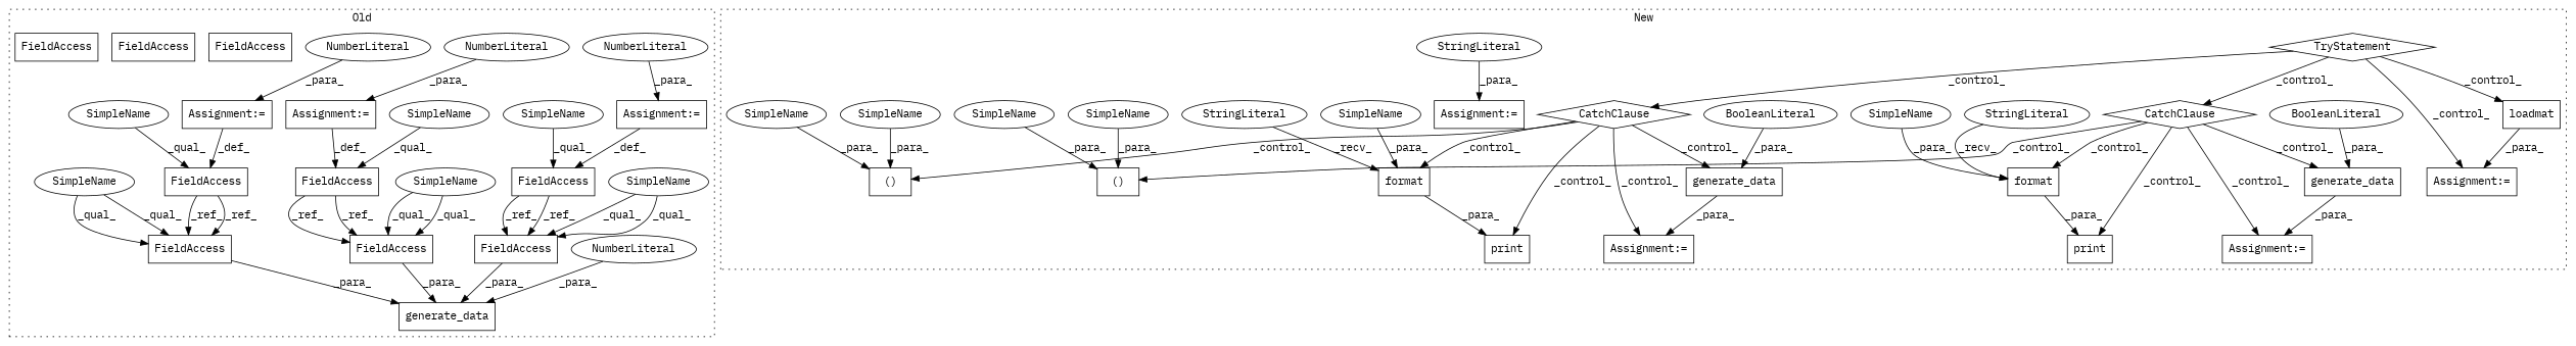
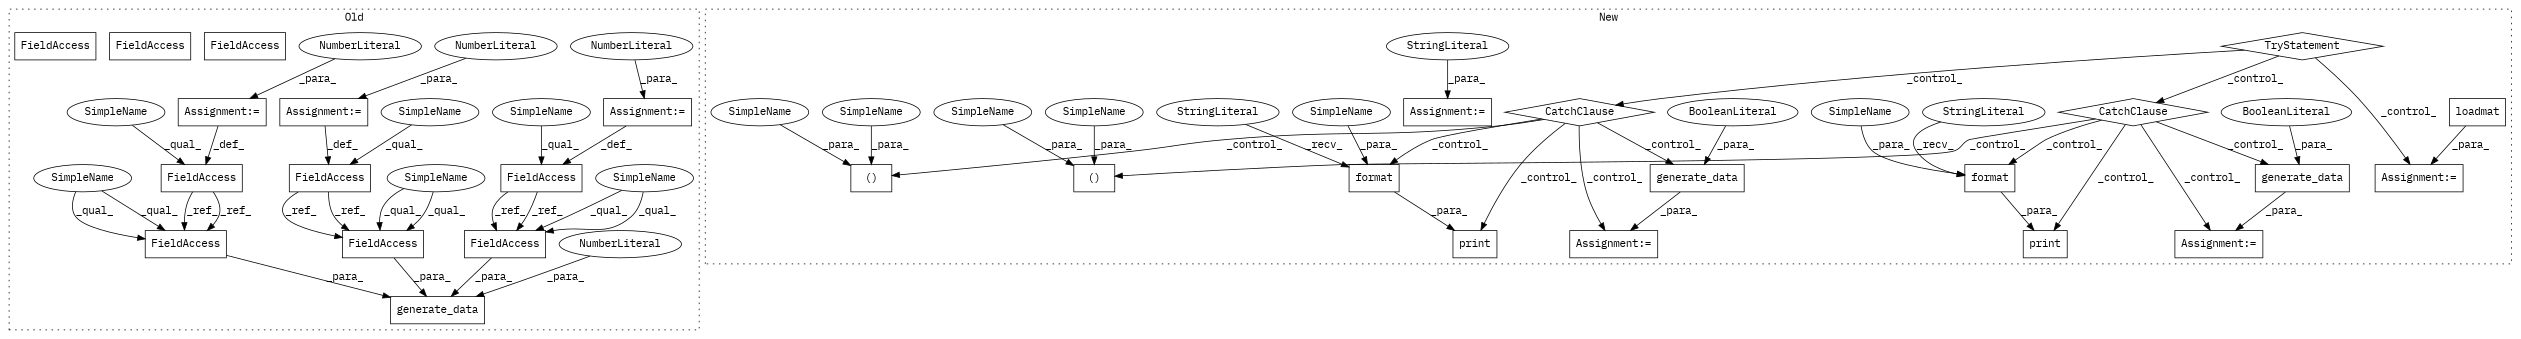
  digraph {
    fontname="IBM Plex Mono"
    node [a=42 fontname="IBM Plex Mono" l=1 s=1102 shape=box]
    edge [fontname="IBM Plex Mono"]
    n1 [a=32 l="14,1" label=generate_data s="1088,1148"]
    n2 [a=7 label="Assignment:=" s=913]
    n3 [a=34 l=3 label=NumberLiteral s=914 shape=ellipse]
    n4 [a=7 label="Assignment:=" s=934]
    n5 [a=34 l=3 label=NumberLiteral s=935 shape=ellipse]
    n6 [a=7 label="Assignment:=" s=962]
    n7 [a=34 l=3 label=NumberLiteral s=963 shape=ellipse]
    n8 [a=34 l=2 label=NumberLiteral s=1146 shape=ellipse]
    n9 [a=22 l=18 label=FieldAccess s=944]
    n10 [a=22 l=11 label=FieldAccess s=923]
    n11 [a=22 l=12 label=FieldAccess s=901]
    n12 [a=22 l=12 label=FieldAccess]
    n13 [a=22 l=11 label=FieldAccess s=1115]
    n14 [a=22 l=18 label=FieldAccess s=1127]
    n15 [l=4 label=SimpleName s=1127 shape=ellipse]
    n16 [l=4 label=SimpleName s=1115 shape=ellipse]
    n17 [l=4 label=SimpleName s=923 shape=ellipse]
    n18 [l=4 label=SimpleName shape=ellipse]
    n19 [l=4 label=SimpleName s=901 shape=ellipse]
    n20 [l=4 label=SimpleName s=944 shape=ellipse]
    n21 [a=22 l=11 label=FieldAccess s=1115]
    n22 [a=22 l=12 label=FieldAccess]
    n23 [a=22 l=18 label=FieldAccess s=1127]
    n24 [a=54 l=4 label=TryStatement s=1218 shape=diamond]
    n25 [a=106 l=15 label="()" s=1607]
    n26 [a=32 l="7,1" label=format s="1404,1419"]
    n27 [a=106 l=15 label="()" s=1436]
    n28 [a=32 l="7,1" label=format s="1575,1590"]
    n29 [a=32 l="8,1" label=loadmat s="1234,1297"]
    n30 [a=32 l="6,1" label=print s="1520,1591"]
    n31 [a=32 l="14,1" label=generate_data s="1624,1642"]
    n32 [a=32 l="6,1" label=print s="1349,1420"]
    n33 [a=32 l="14,1" label=generate_data s="1453,1471"]
    n34 [a=9 l=4 label=BooleanLiteral s=1467 shape=ellipse]
    n35 [a=9 l=4 label=BooleanLiteral s=1638 shape=ellipse]
    n36 [a=12 l="11,2" label=CatchClause s="1480,1510" shape=diamond]
    n37 [a=7 l=2 label="Assignment:=" s=1622]
    n38 [a=12 l="11,2" label=CatchClause s="1307,1339" shape=diamond]
    n39 [a=7 label="Assignment:=" s=1233]
    n40 [a=45 l=48 label=StringLiteral s=1355 shape=ellipse]
    n41 [a=45 l=48 label=StringLiteral s=1526 shape=ellipse]
    n42 [a=7 l=2 label="Assignment:=" s=1451]
    n43 [a=7 label="Assignment:=" s=1199]
    n44 [a=45 l=12 label=StringLiteral s=1200 shape=ellipse]
    n45 [l=8 label=SimpleName s=1582 shape=ellipse]
    n46 [l=8 label=SimpleName s=1411 shape=ellipse]
    n47 [label=SimpleName s=1450 shape=ellipse]
    n48 [label=SimpleName s=1621 shape=ellipse]
    n49 [label=SimpleName s=1436 shape=ellipse]
    n50 [label=SimpleName s=1607 shape=ellipse]
    subgraph cluster_1 {
      label=Old
      style=dotted
      n1
      n2
      n3
      n4
      n5
      n6
      n7
      n8
      n9
      n10
      n11
      n12
      n13
      n14
      n15
      n16
      n17
      n18
      n19
      n20
      n21
      n22
      n23
    }
    subgraph cluster_2 {
      label=New
      style=dotted
      n24
      n25
      n26
      n27
      n28
      n29
      n30
      n31
      n32
      n33
      n34
      n35
      n36
      n37
      n38
      n39
      n40
      n41
      n42
      n43
      n44
      n45
      n46
      n47
      n48
      n49
      n50
    }
    n2 -> n11 [label=_def_]
    n3 -> n2 [label=_para_]
    n4 -> n10 [label=_def_]
    n5 -> n4 [label=_para_]
    n6 -> n9 [label=_def_]
    n7 -> n6 [label=_para_]
    n8 -> n1 [label=_para_]
    n9 -> n23 [label=_ref_]
    n9 -> n23 [label=_ref_]
    n10 -> n21 [label=_ref_]
    n10 -> n21 [label=_ref_]
    n11 -> n22 [label=_ref_]
    n11 -> n22 [label=_ref_]
    n15 -> n23 [label=_qual_]
    n15 -> n23 [label=_qual_]
    n16 -> n21 [label=_qual_]
    n16 -> n21 [label=_qual_]
    n17 -> n10 [label=_qual_]
    n18 -> n22 [label=_qual_]
    n18 -> n22 [label=_qual_]
    n19 -> n11 [label=_qual_]
    n20 -> n9 [label=_qual_]
    n21 -> n1 [label=_para_]
    n22 -> n1 [label=_para_]
    n23 -> n1 [label=_para_]
-   n24 -> n29 [label=_control_]
    n24 -> n36 [label=_control_]
    n24 -> n38 [label=_control_]
    n24 -> n39 [label=_control_]
    n26 -> n32 [label=_para_]
    n28 -> n30 [label=_para_]
    n29 -> n39 [label=_para_]
    n31 -> n37 [label=_para_]
    n33 -> n42 [label=_para_]
    n34 -> n33 [label=_para_]
    n35 -> n31 [label=_para_]
    n36 -> n25 [label=_control_]
    n36 -> n28 [label=_control_]
    n36 -> n30 [label=_control_]
    n36 -> n31 [label=_control_]
    n36 -> n37 [label=_control_]
    n38 -> n26 [label=_control_]
    n38 -> n27 [label=_control_]
    n38 -> n32 [label=_control_]
    n38 -> n33 [label=_control_]
    n38 -> n42 [label=_control_]
    n40 -> n26 [label=_recv_]
    n41 -> n28 [label=_recv_]
    n44 -> n43 [label=_para_]
    n45 -> n28 [label=_para_]
    n46 -> n26 [label=_para_]
    n47 -> n27 [label=_para_]
    n48 -> n25 [label=_para_]
    n49 -> n27 [label=_para_]
    n50 -> n25 [label=_para_]
  }
